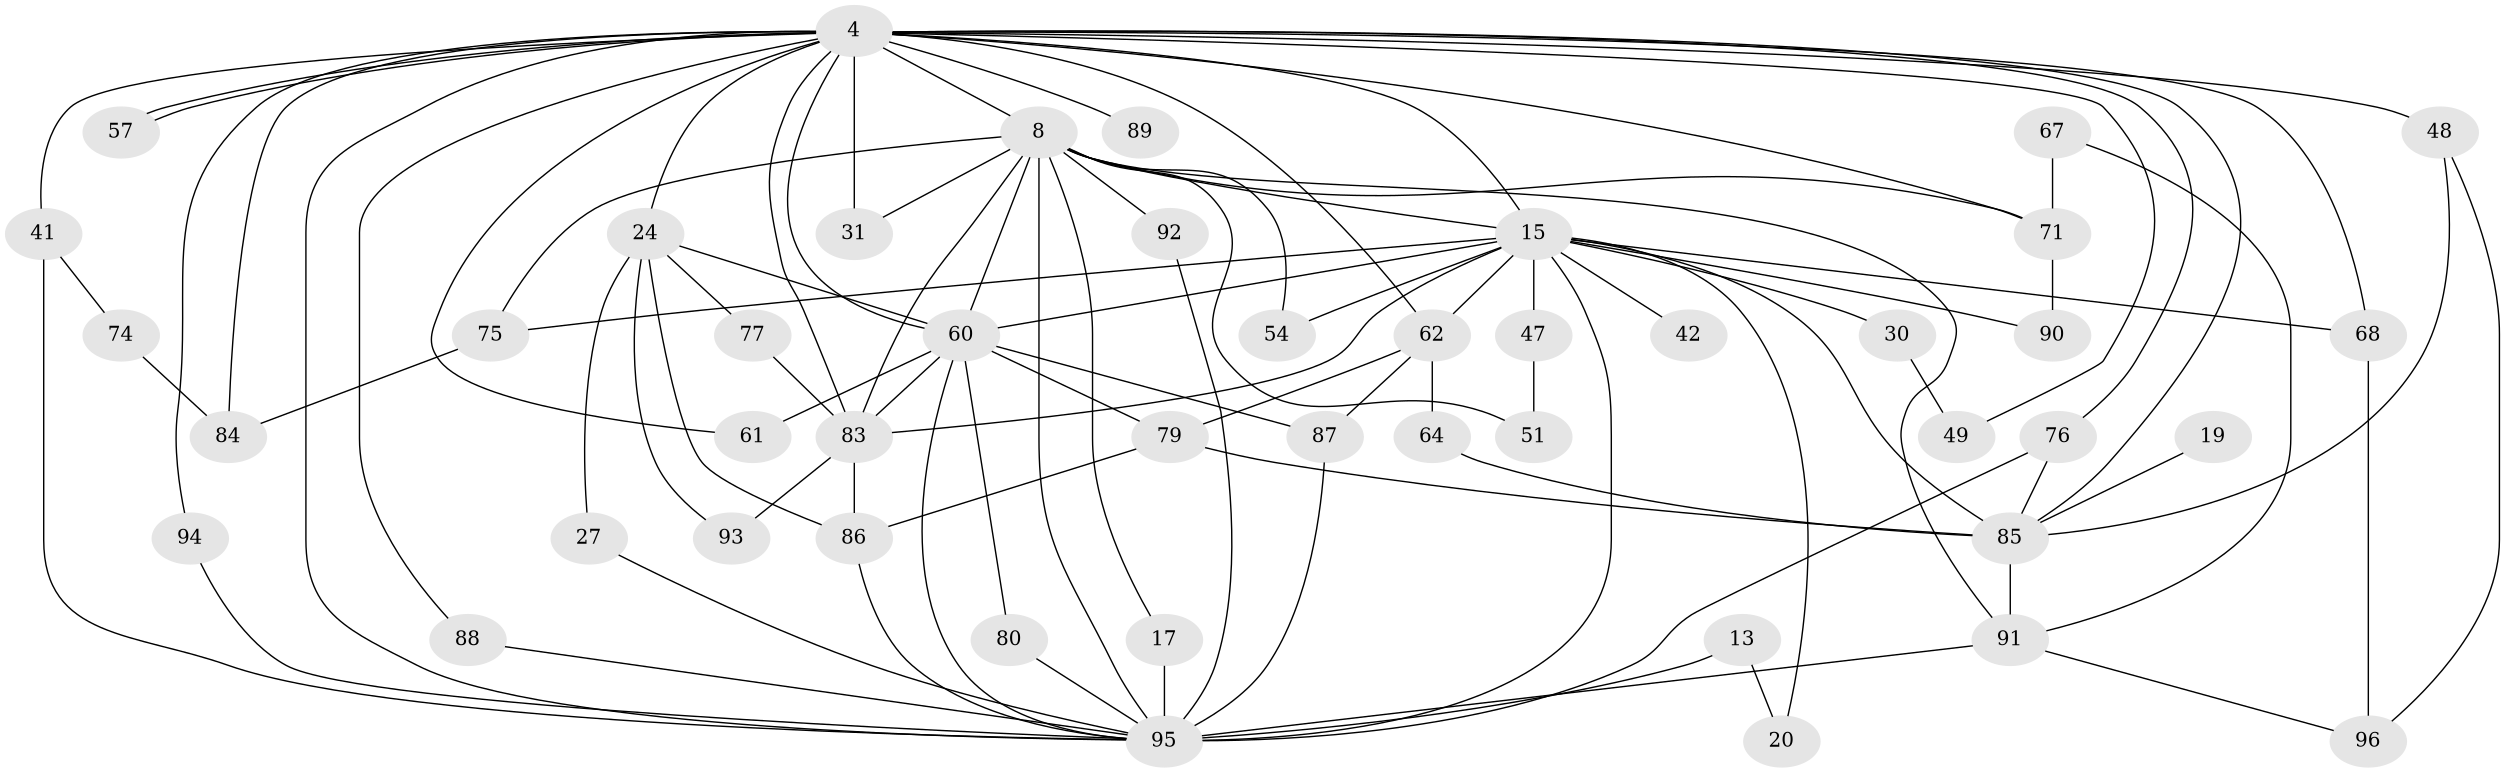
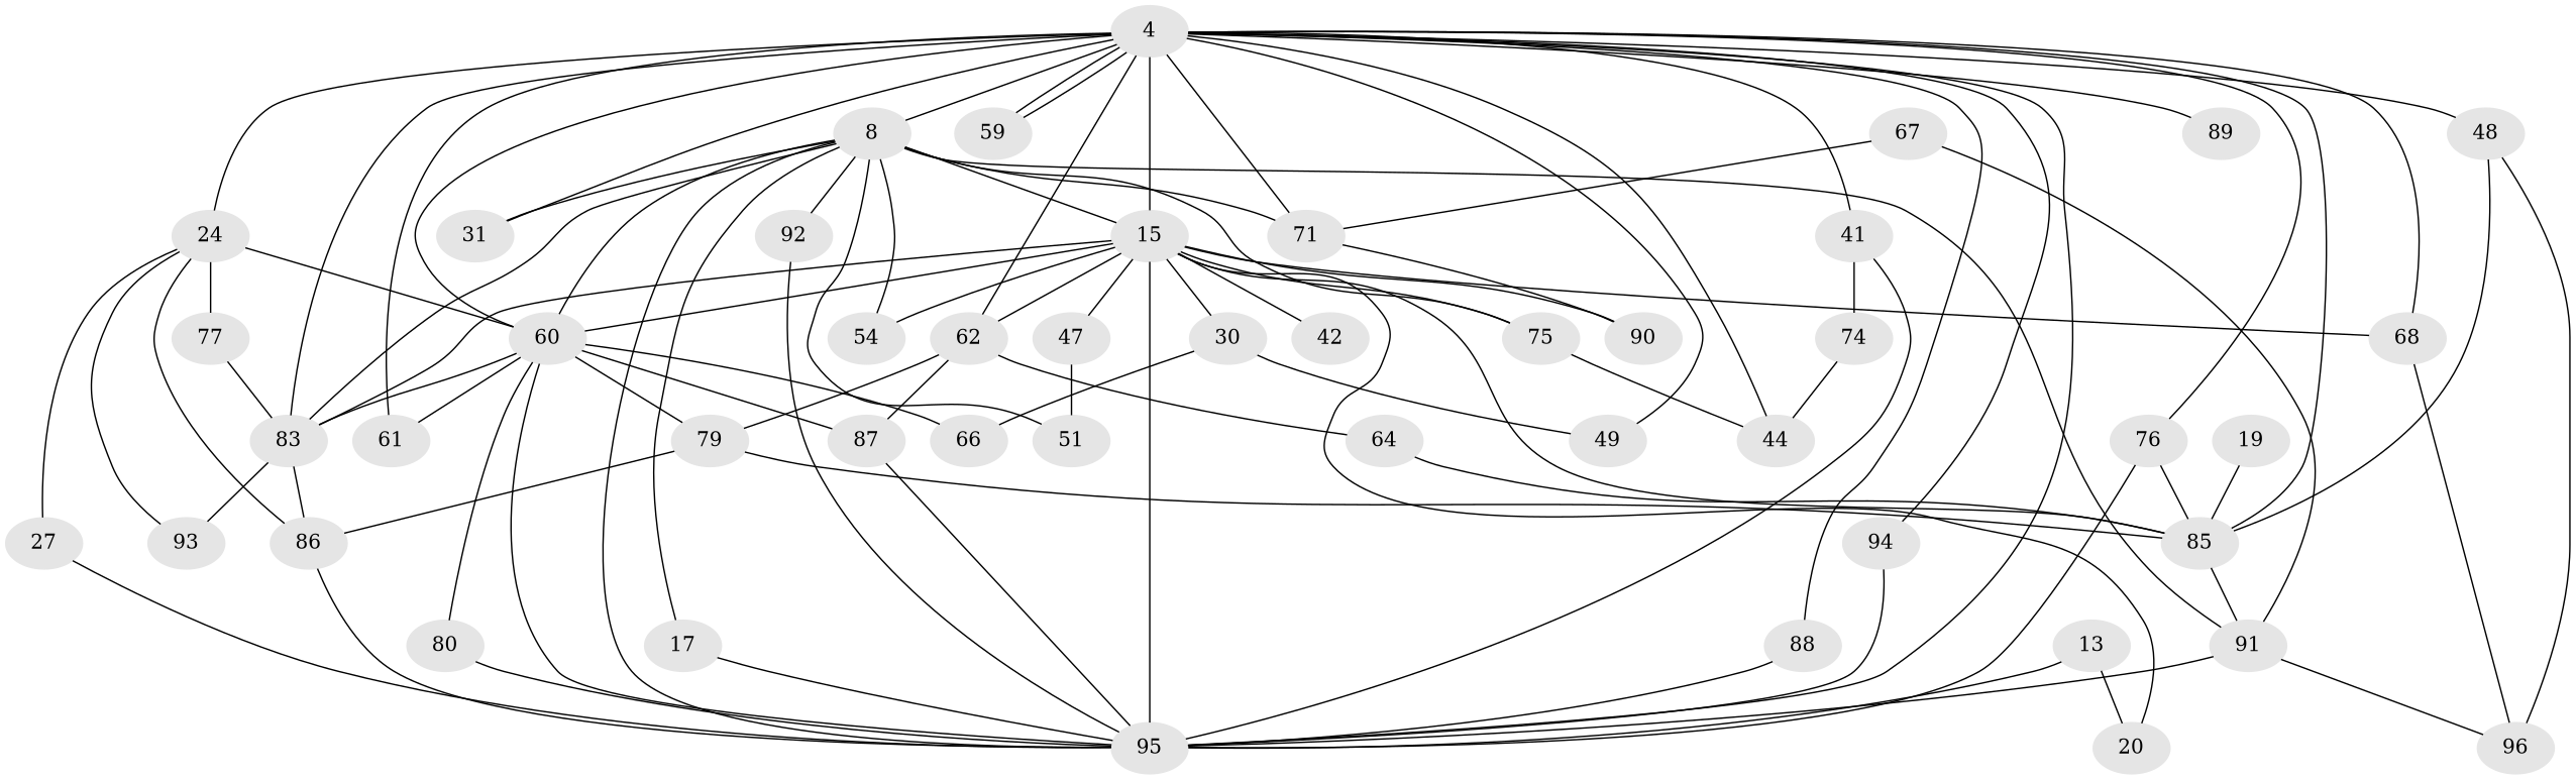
  graph {
    node [color=gray90 style=filled]
    4 [super="+2"]
    8
    n3 [label=15 super="+9+7"]
    24 [super="+22"]
    31
    41
    48 [super="+44"]
    49
-   57
+   57 [label=59]
    60 [super="+25+6"]
    61
    62 [super="+33"]
    68 [super="+11+37"]
    71 [super="+55"]
    76 [super="+40"]
    83 [super="+81"]
-   84 [super="+32"]
+   84 [super="+32" label=44]
    85 [super="+18+12+56"]
    88
    89
    94
    95 [super="+78"]
    17
    n24 [label=51]
    54 [super="+36"]
    75 [super="+73"]
    91 [super="+39"]
    92 [super="+82"]
    20
    30 [super="+21"]
    42
    47 [super="+29"]
    90
    27
    77
    86 [super="+46"]
    93
    74 [super="+50"]
    96 [super="+69"]
+   66
    79 [super="+35+34"]
    80
    87 [super="+70"]
    64
    13
    19
    67
    4 -- 8 [weight=2]
    4 -- n3 [weight=6]
    4 -- 24 [weight=2]
    4 -- 31
    4 -- 41
    4 -- 48 [weight=2]
    4 -- 49
    4 -- 57
    4 -- 57
    4 -- 60 [weight=5]
    4 -- 61
    4 -- 62 [weight=2]
    4 -- 68 [weight=3]
    4 -- 71 [weight=2]
    4 -- 76
    4 -- 83 [weight=2]
    4 -- 84 [weight=3]
    4 -- 85
    4 -- 88
    4 -- 89 [weight=2]
    4 -- 94
    4 -- 95 [weight=4]
    8 -- n3 [weight=3]
    8 -- 31
    8 -- 60 [weight=2]
    8 -- 71 [weight=2]
    8 -- 83 [weight=3]
    8 -- 95 [weight=2]
    8 -- 17
    8 -- n24
    8 -- 54
    8 -- 75
    8 -- 91 [weight=2]
    8 -- 92 [weight=2]
    n3 -- 60 [weight=7]
    n3 -- 62
    n3 -- 68
    n3 -- 83 [weight=4]
    n3 -- 85 [weight=5]
    n3 -- 95 [weight=10]
    n3 -- 54 [weight=2]
    n3 -- 75
    n3 -- 20
    n3 -- 30 [weight=3]
    n3 -- 42 [weight=2]
    n3 -- 47 [weight=3]
    n3 -- 90
    24 -- 60
    24 -- 27
    24 -- 77
    24 -- 86
    24 -- 93
    41 -- 95
    41 -- 74
    48 -- 85
    48 -- 96
    60 -- 61
    60 -- 83
    60 -- 95 [weight=4]
+   60 -- 66
    60 -- 79 [weight=2]
    60 -- 80
    60 -- 87
    62 -- 79
    62 -- 87
    62 -- 64
    68 -- 96
    71 -- 90
    76 -- 85
    76 -- 95
    83 -- 86
    83 -- 93
    85 -- 91 [weight=2]
    88 -- 95
    94 -- 95
    17 -- 95
    75 -- 84
    91 -- 95
    91 -- 96
    92 -- 95
    30 -- 49
+   30 -- 66
    47 -- n24
    27 -- 95
    77 -- 83
    86 -- 95
    74 -- 84 [weight=2]
    79 -- 85
    79 -- 86
    80 -- 95
    87 -- 95
    64 -- 85
    13 -- 95 [weight=2]
    13 -- 20
    19 -- 85
    67 -- 71
    67 -- 91
  }
